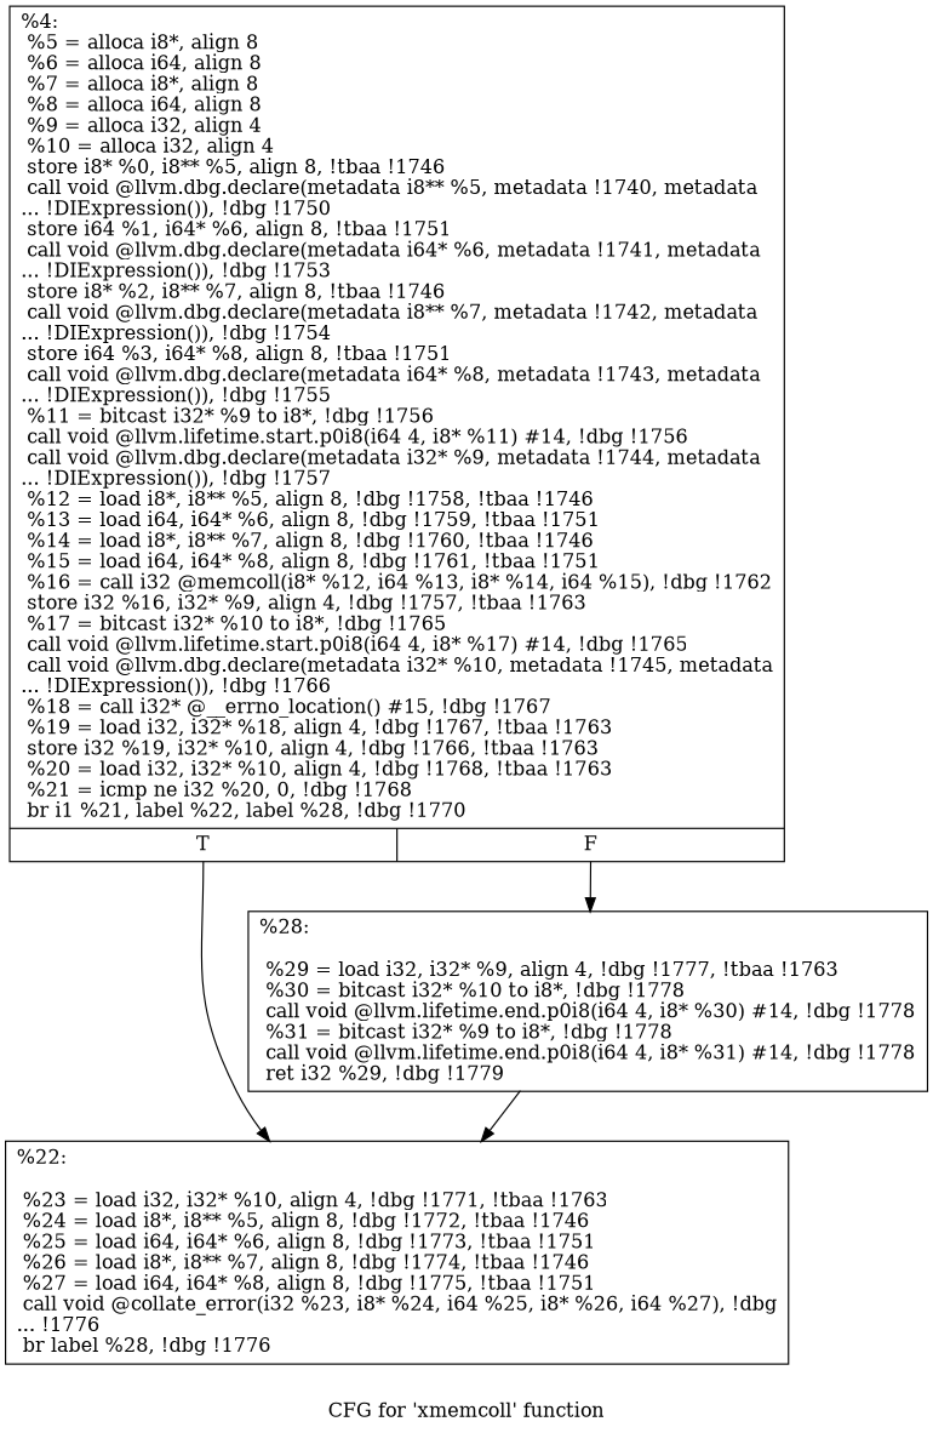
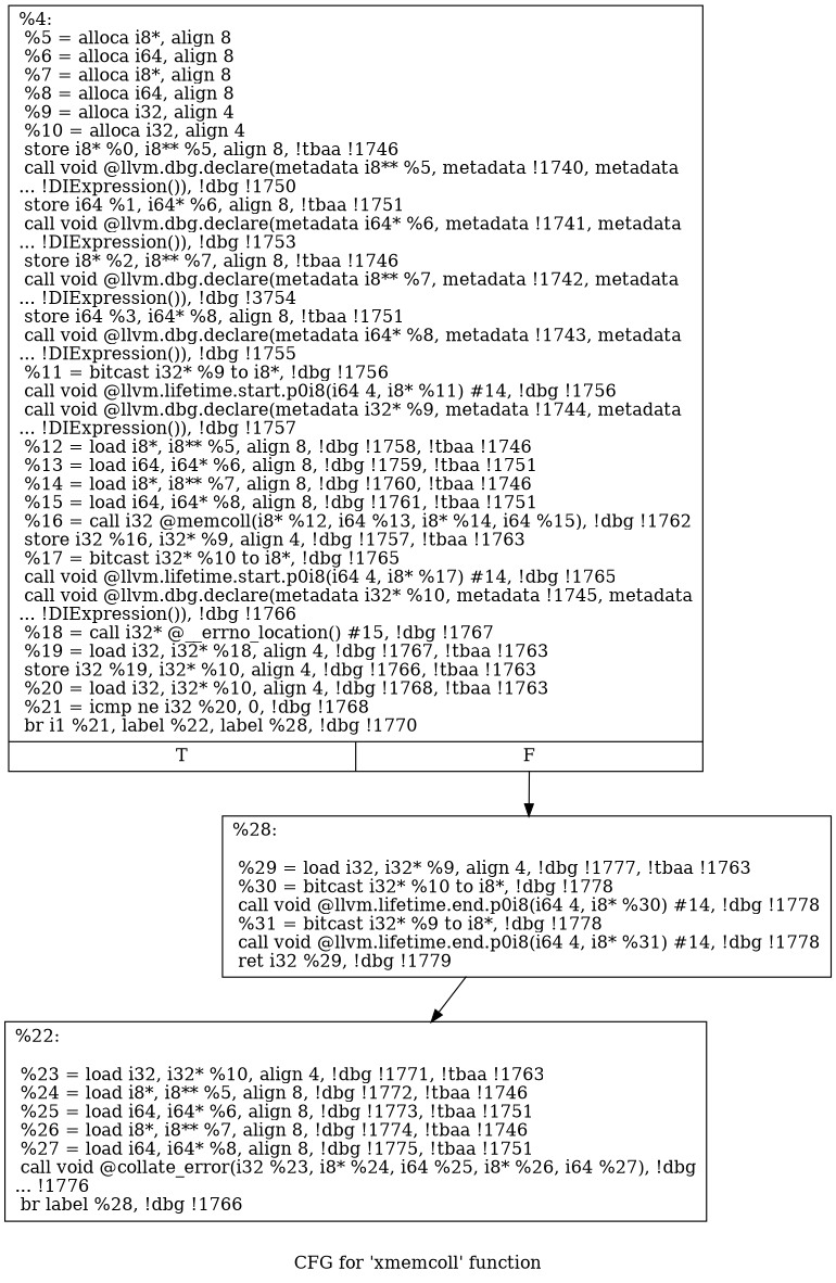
  digraph {
    label="CFG for 'xmemcoll' function"
    node [shape=record]
-   n1 [label="{%4:\l  %5 = alloca i8*, align 8\l  %6 = alloca i64, align 8\l  %7 = alloca i8*, align 8\l  %8 = alloca i64, align 8\l  %9 = alloca i32, align 4\l  %10 = alloca i32, align 4\l  store i8* %0, i8** %5, align 8, !tbaa !1746\l  call void @llvm.dbg.declare(metadata i8** %5, metadata !1740, metadata\l... !DIExpression()), !dbg !1750\l  store i64 %1, i64* %6, align 8, !tbaa !1751\l  call void @llvm.dbg.declare(metadata i64* %6, metadata !1741, metadata\l... !DIExpression()), !dbg !1753\l  store i8* %2, i8** %7, align 8, !tbaa !1746\l  call void @llvm.dbg.declare(metadata i8** %7, metadata !1742, metadata\l... !DIExpression()), !dbg !1754\l  store i64 %3, i64* %8, align 8, !tbaa !1751\l  call void @llvm.dbg.declare(metadata i64* %8, metadata !1743, metadata\l... !DIExpression()), !dbg !1755\l  %11 = bitcast i32* %9 to i8*, !dbg !1756\l  call void @llvm.lifetime.start.p0i8(i64 4, i8* %11) #14, !dbg !1756\l  call void @llvm.dbg.declare(metadata i32* %9, metadata !1744, metadata\l... !DIExpression()), !dbg !1757\l  %12 = load i8*, i8** %5, align 8, !dbg !1758, !tbaa !1746\l  %13 = load i64, i64* %6, align 8, !dbg !1759, !tbaa !1751\l  %14 = load i8*, i8** %7, align 8, !dbg !1760, !tbaa !1746\l  %15 = load i64, i64* %8, align 8, !dbg !1761, !tbaa !1751\l  %16 = call i32 @memcoll(i8* %12, i64 %13, i8* %14, i64 %15), !dbg !1762\l  store i32 %16, i32* %9, align 4, !dbg !1757, !tbaa !1763\l  %17 = bitcast i32* %10 to i8*, !dbg !1765\l  call void @llvm.lifetime.start.p0i8(i64 4, i8* %17) #14, !dbg !1765\l  call void @llvm.dbg.declare(metadata i32* %10, metadata !1745, metadata\l... !DIExpression()), !dbg !1766\l  %18 = call i32* @__errno_location() #15, !dbg !1767\l  %19 = load i32, i32* %18, align 4, !dbg !1767, !tbaa !1763\l  store i32 %19, i32* %10, align 4, !dbg !1766, !tbaa !1763\l  %20 = load i32, i32* %10, align 4, !dbg !1768, !tbaa !1763\l  %21 = icmp ne i32 %20, 0, !dbg !1768\l  br i1 %21, label %22, label %28, !dbg !1770\l|{<s0>T|<s1>F}}"]
-   n2 [label="{%22:\l\l  %23 = load i32, i32* %10, align 4, !dbg !1771, !tbaa !1763\l  %24 = load i8*, i8** %5, align 8, !dbg !1772, !tbaa !1746\l  %25 = load i64, i64* %6, align 8, !dbg !1773, !tbaa !1751\l  %26 = load i8*, i8** %7, align 8, !dbg !1774, !tbaa !1746\l  %27 = load i64, i64* %8, align 8, !dbg !1775, !tbaa !1751\l  call void @collate_error(i32 %23, i8* %24, i64 %25, i8* %26, i64 %27), !dbg\l... !1776\l  br label %28, !dbg !1776\l}"]
+   n1 [label="{%4:\l  %5 = alloca i8*, align 8\l  %6 = alloca i64, align 8\l  %7 = alloca i8*, align 8\l  %8 = alloca i64, align 8\l  %9 = alloca i32, align 4\l  %10 = alloca i32, align 4\l  store i8* %0, i8** %5, align 8, !tbaa !1746\l  call void @llvm.dbg.declare(metadata i8** %5, metadata !1740, metadata\l... !DIExpression()), !dbg !1750\l  store i64 %1, i64* %6, align 8, !tbaa !1751\l  call void @llvm.dbg.declare(metadata i64* %6, metadata !1741, metadata\l... !DIExpression()), !dbg !1753\l  store i8* %2, i8** %7, align 8, !tbaa !1746\l  call void @llvm.dbg.declare(metadata i8** %7, metadata !1742, metadata\l... !DIExpression()), !dbg !3754\l  store i64 %3, i64* %8, align 8, !tbaa !1751\l  call void @llvm.dbg.declare(metadata i64* %8, metadata !1743, metadata\l... !DIExpression()), !dbg !1755\l  %11 = bitcast i32* %9 to i8*, !dbg !1756\l  call void @llvm.lifetime.start.p0i8(i64 4, i8* %11) #14, !dbg !1756\l  call void @llvm.dbg.declare(metadata i32* %9, metadata !1744, metadata\l... !DIExpression()), !dbg !1757\l  %12 = load i8*, i8** %5, align 8, !dbg !1758, !tbaa !1746\l  %13 = load i64, i64* %6, align 8, !dbg !1759, !tbaa !1751\l  %14 = load i8*, i8** %7, align 8, !dbg !1760, !tbaa !1746\l  %15 = load i64, i64* %8, align 8, !dbg !1761, !tbaa !1751\l  %16 = call i32 @memcoll(i8* %12, i64 %13, i8* %14, i64 %15), !dbg !1762\l  store i32 %16, i32* %9, align 4, !dbg !1757, !tbaa !1763\l  %17 = bitcast i32* %10 to i8*, !dbg !1765\l  call void @llvm.lifetime.start.p0i8(i64 4, i8* %17) #14, !dbg !1765\l  call void @llvm.dbg.declare(metadata i32* %10, metadata !1745, metadata\l... !DIExpression()), !dbg !1766\l  %18 = call i32* @__errno_location() #15, !dbg !1767\l  %19 = load i32, i32* %18, align 4, !dbg !1767, !tbaa !1763\l  store i32 %19, i32* %10, align 4, !dbg !1766, !tbaa !1763\l  %20 = load i32, i32* %10, align 4, !dbg !1768, !tbaa !1763\l  %21 = icmp ne i32 %20, 0, !dbg !1768\l  br i1 %21, label %22, label %28, !dbg !1770\l|{<s0>T|<s1>F}}"]
+   n2 [label="{%22:\l\l  %23 = load i32, i32* %10, align 4, !dbg !1771, !tbaa !1763\l  %24 = load i8*, i8** %5, align 8, !dbg !1772, !tbaa !1746\l  %25 = load i64, i64* %6, align 8, !dbg !1773, !tbaa !1751\l  %26 = load i8*, i8** %7, align 8, !dbg !1774, !tbaa !1746\l  %27 = load i64, i64* %8, align 8, !dbg !1775, !tbaa !1751\l  call void @collate_error(i32 %23, i8* %24, i64 %25, i8* %26, i64 %27), !dbg\l... !1776\l  br label %28, !dbg !1766\l}"]
    n3 [label="{%28:\l\l  %29 = load i32, i32* %9, align 4, !dbg !1777, !tbaa !1763\l  %30 = bitcast i32* %10 to i8*, !dbg !1778\l  call void @llvm.lifetime.end.p0i8(i64 4, i8* %30) #14, !dbg !1778\l  %31 = bitcast i32* %9 to i8*, !dbg !1778\l  call void @llvm.lifetime.end.p0i8(i64 4, i8* %31) #14, !dbg !1778\l  ret i32 %29, !dbg !1779\l}"]
-   n1 -> n2 [tailport=s0]
    n1 -> n3 [tailport=s1]
    n3 -> n2
  }
